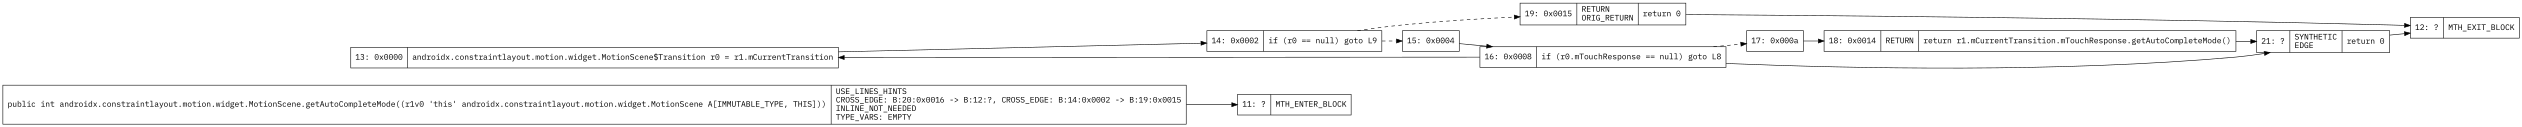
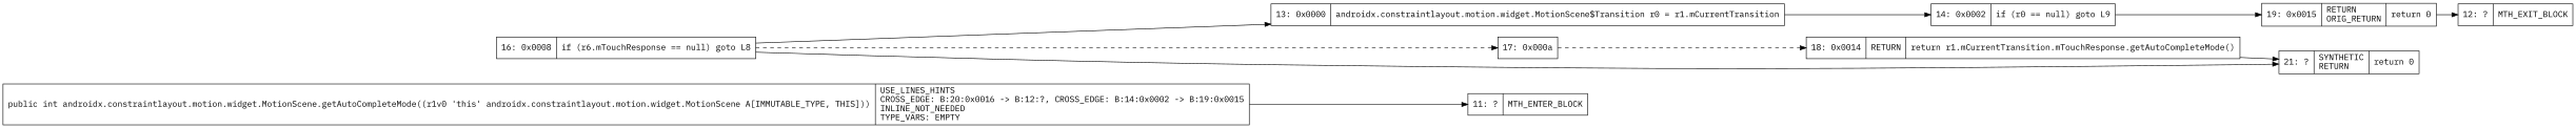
  digraph {
    fontname="IBM Plex Mono"
    rankdir=LR
    node [fontname="IBM Plex Mono" shape=record]
    edge [fontname="IBM Plex Mono"]
    n1 [label="{11\:\ ?|MTH_ENTER_BLOCK\l}"]
    n2 [label="{13\:\ 0x0000|androidx.constraintlayout.motion.widget.MotionScene$Transition r0 = r1.mCurrentTransition\l}"]
    n3 [label="{14\:\ 0x0002|if (r0 == null) goto L9\l}"]
-   n4 [label="{15\:\ 0x0004}"]
    n5 [label="{19\:\ 0x0015|RETURN\lORIG_RETURN\l|return 0\l}"]
-   n6 [label="{16\:\ 0x0008|if (r0.mTouchResponse == null) goto L8\l}"]
+   n6 [label="{16\:\ 0x0008|if (r6.mTouchResponse == null) goto L8\l}"]
    n7 [label="{12\:\ ?|MTH_EXIT_BLOCK\l}"]
    n8 [label="{17\:\ 0x000a}"]
-   n9 [label="{21\:\ ?|SYNTHETIC\lEDGE\l|return 0\l}"]
+   n9 [label="{21\:\ ?|SYNTHETIC\lRETURN\l|return 0\l}"]
    n10 [label="{18\:\ 0x0014|RETURN\l|return r1.mCurrentTransition.mTouchResponse.getAutoCompleteMode()\l}"]
    n11 [label="{public int androidx.constraintlayout.motion.widget.MotionScene.getAutoCompleteMode((r1v0 'this' androidx.constraintlayout.motion.widget.MotionScene A[IMMUTABLE_TYPE, THIS]))  | USE_LINES_HINTS\lCROSS_EDGE: B:20:0x0016 \-\> B:12:?, CROSS_EDGE: B:14:0x0002 \-\> B:19:0x0015\lINLINE_NOT_NEEDED\lTYPE_VARS: EMPTY\l}"]
    n2 -> n3
-   n3 -> n4 [style=dashed]
-   n3 -> n5 [style=dashed]
-   n4 -> n6
+   n3 -> n5
    n5 -> n7
    n6 -> n2
    n6 -> n8 [style=dashed]
    n6 -> n9
-   n8 -> n10
-   n9 -> n7
+   n8 -> n10 [style=dashed]
    n10 -> n9
    n11 -> n1
  }
